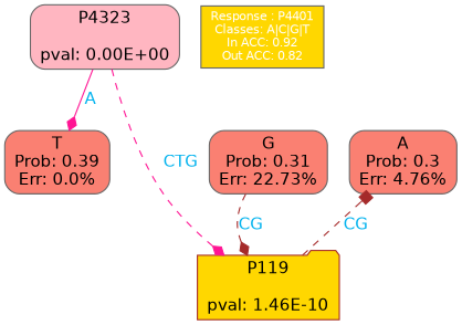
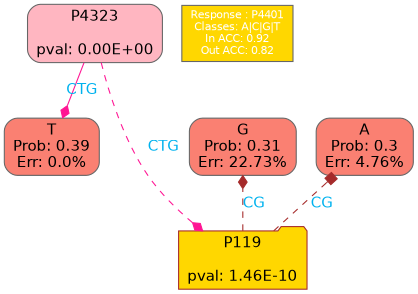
  digraph {
    ranksep=equally
    splines=polylines
    node [color=gray40 fillcolor=salmon fontname=helvetica shape=box style="filled, rounded"]
    edge [arrowhead=diamond color=deeppink fontcolor=deepskyblue2 fontname=helvetica style=dashed]
    n1 [label="T\nProb: 0.39\nErr: 0.0%"]
    n2 [label="A\nProb: 0.3\nErr: 4.76%"]
    n3 [label="G\nProb: 0.31\nErr: 22.73%"]
    n4 [align=left fillcolor=gold fontcolor=white fontsize=10 label="Response : P4401\nClasses: A|C|G|T\nIn ACC: 0.92\nOut ACC: 0.82\n" style=filled]
    n5 [fillcolor=lightpink label="P4323\n\npval: 0.00E+00"]
    n6 [color=brown fillcolor=gold label="P119\n\npval: 1.46E-10" shape=folder]
    subgraph sub_1 {
      rank=same
      n1
      n2
      n3
    }
    subgraph sub_2 {
      rank=same
      n4
      n5
    }
-   n5 -> n1 [label=A style=solid]
+   n5 -> n1 [label=CTG style=solid]
    n5 -> n6 [label=CTG]
    n6 -> n2 [arrowhead=box color=brown label=CG]
-   n3 -> n6 [color=brown label=CG]
+   n6 -> n3 [color=brown label=CG]
  }
